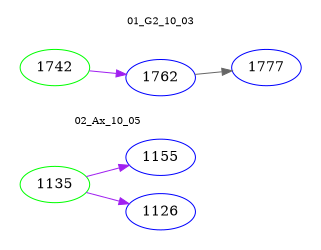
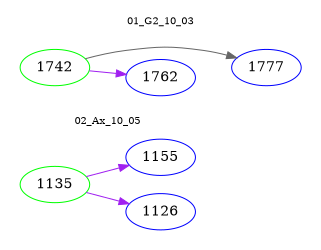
  digraph {
    rankdir=LR
    node [color=blue]
    edge [color=purple]
    n1 [color=green label=1135]
    n2 [label=1126]
    n3 [label=1155]
    n4 [color=green label=1742]
    n5 [label=1762]
    n6 [label=1777]
    subgraph cluster_1 {
      color=white
      fontsize=10
      label="02_Ax_10_05"
      n1
      n2
      n3
    }
    subgraph cluster_2 {
      color=white
      fontsize=10
      label="01_G2_10_03"
      n4
      n5
      n6
    }
    n1 -> n2
    n1 -> n3
    n4 -> n5
-   n5 -> n6 [color=gray40]
+   n4 -> n6 [color=gray40]
  }
